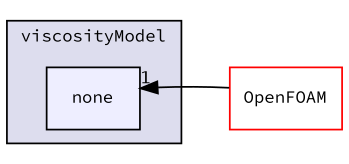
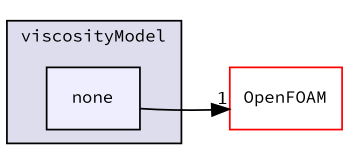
  digraph {
    compound=true
    rankdir=LR
    fontname="Source Code Pro"
    node [fontname="Source Code Pro" fontsize=10 shape=box]
    n1 [fillcolor="#eeeeff" label=none pencolor=black style=filled]
    n2 [color=red label=OpenFOAM]
    subgraph cluster_1 {
      bgcolor="#ddddee"
      fontsize=10
      label=viscosityModel
      pencolor=black
      n1
    }
-   n2 -> n1 [headlabel=1 labeldistance=1.5 labelfontname=Helvetica labelfontsize=10 fontname="Source Code Pro"]
+   n1 -> n2 [headlabel=1 labeldistance=1.5 labelfontname=Helvetica labelfontsize=10 fontname="Source Code Pro"]
  }
